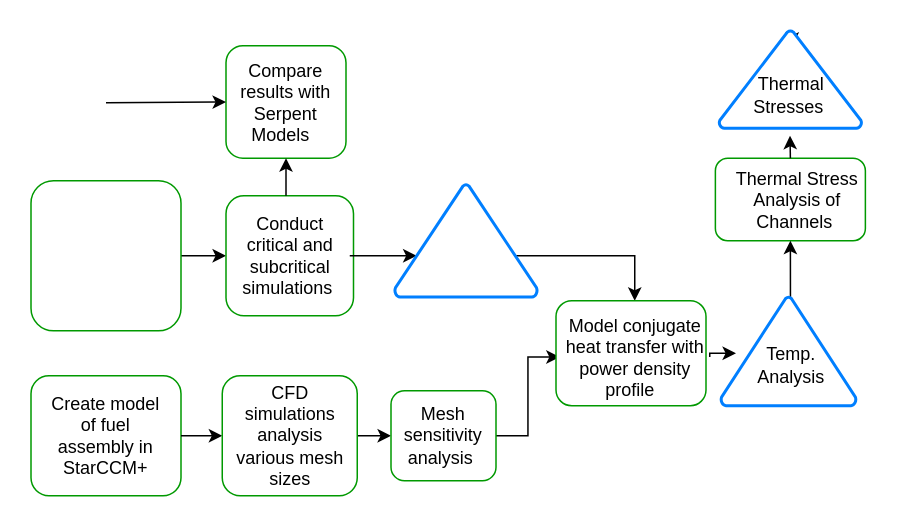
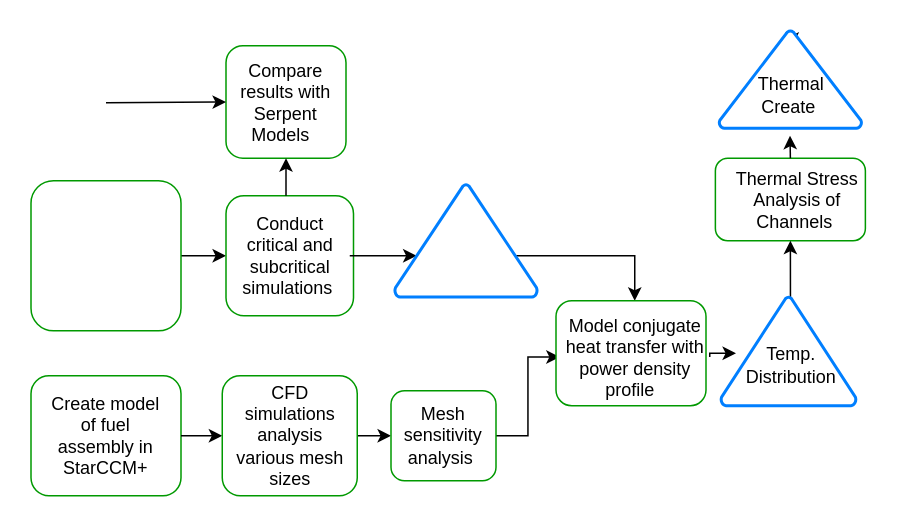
  <mxCell id="0" />
  <mxCell id="1" parent="0" />
  <mxCell id="2" value="" style="rounded=1;whiteSpace=wrap;html=1;strokeColor=#009900;" vertex="1" parent="1"><mxGeometry x="476.25" y="105" width="100" height="55" as="geometry" /></mxCell>
  <mxCell id="3" style="edgeStyle=orthogonalEdgeStyle;rounded=0;orthogonalLoop=1;jettySize=auto;html=1;exitX=1;exitY=0.5;exitDx=0;exitDy=0;entryX=0;entryY=0.5;entryDx=0;entryDy=0;" edge="1" parent="1" source="4" target="14"><mxGeometry relative="1" as="geometry" /></mxCell>
  <mxCell id="4" value="" style="rounded=1;whiteSpace=wrap;html=1;strokeColor=#009900;" vertex="1" parent="1"><mxGeometry x="20" y="120" width="100" height="100" as="geometry" /></mxCell>
  <mxCell id="5" value="" style="rounded=1;whiteSpace=wrap;html=1;strokeColor=#009900;" vertex="1" parent="1"><mxGeometry x="20" y="250" width="100" height="80" as="geometry" /></mxCell>
  <mxCell id="6" style="edgeStyle=orthogonalEdgeStyle;rounded=0;orthogonalLoop=1;jettySize=auto;html=1;exitX=1;exitY=0.5;exitDx=0;exitDy=0;entryX=0;entryY=0.5;entryDx=0;entryDy=0;" edge="1" parent="1" source="5" target="9"><mxGeometry relative="1" as="geometry" /></mxCell>
  <mxCell id="7" value="Create model of fuel assembly in StarCCM+" style="text;html=1;strokeColor=none;fillColor=none;align=center;verticalAlign=middle;whiteSpace=wrap;rounded=0;" vertex="1" parent="1"><mxGeometry x="30" y="250" width="80" height="80" as="geometry" /></mxCell>
  <mxCell id="8" style="edgeStyle=orthogonalEdgeStyle;rounded=0;orthogonalLoop=1;jettySize=auto;html=1;exitX=1;exitY=0.5;exitDx=0;exitDy=0;entryX=0;entryY=0.5;entryDx=0;entryDy=0;" edge="1" parent="1" source="9" target="12"><mxGeometry relative="1" as="geometry" /></mxCell>
  <mxCell id="9" value="" style="rounded=1;whiteSpace=wrap;html=1;strokeColor=#009900;" vertex="1" parent="1"><mxGeometry x="147.5" y="250" width="90" height="80" as="geometry" /></mxCell>
  <mxCell id="10" value="CFD simulations analysis various mesh sizes" style="text;html=1;strokeColor=none;fillColor=none;align=center;verticalAlign=middle;whiteSpace=wrap;rounded=0;" vertex="1" parent="1"><mxGeometry x="152.5" y="250" width="80" height="80" as="geometry" /></mxCell>
  <mxCell id="11" style="edgeStyle=orthogonalEdgeStyle;rounded=0;orthogonalLoop=1;jettySize=auto;html=1;exitX=1;exitY=0.5;exitDx=0;exitDy=0;entryX=0;entryY=0.5;entryDx=0;entryDy=0;" edge="1" parent="1" source="12" target="23"><mxGeometry relative="1" as="geometry"><mxPoint x="350" y="290" as="targetPoint" /></mxGeometry></mxCell>
  <mxCell id="12" value="" style="rounded=1;whiteSpace=wrap;html=1;strokeColor=#009900;" vertex="1" parent="1"><mxGeometry x="260" y="260" width="70" height="60" as="geometry" /></mxCell>
  <mxCell id="13" value="Mesh sensitivity analysis&amp;nbsp;" style="text;html=1;strokeColor=none;fillColor=none;align=center;verticalAlign=middle;whiteSpace=wrap;rounded=0;" vertex="1" parent="1"><mxGeometry x="265" y="275" width="60" height="30" as="geometry" /></mxCell>
  <mxCell id="14" value="" style="rounded=1;whiteSpace=wrap;html=1;strokeColor=#009900;" vertex="1" parent="1"><mxGeometry x="150" y="130" width="85" height="80" as="geometry" /></mxCell>
  <mxCell id="15" style="edgeStyle=orthogonalEdgeStyle;rounded=0;orthogonalLoop=1;jettySize=auto;html=1;exitX=1;exitY=0.5;exitDx=0;exitDy=0;entryX=0.153;entryY=0.633;entryDx=0;entryDy=0;entryPerimeter=0;" edge="1" parent="1" source="16" target="25"><mxGeometry relative="1" as="geometry"><mxPoint x="265" y="170" as="targetPoint" /></mxGeometry></mxCell>
  <mxCell id="16" value="Conduct critical and subcritical simulations&amp;nbsp;" style="text;html=1;strokeColor=none;fillColor=none;align=center;verticalAlign=middle;whiteSpace=wrap;rounded=0;" vertex="1" parent="1"><mxGeometry x="152.5" y="120" width="80" height="100" as="geometry" /></mxCell>
  <mxCell id="17" value="" style="rounded=1;whiteSpace=wrap;html=1;strokeColor=#009900;" vertex="1" parent="1"><mxGeometry x="150" y="30" width="80" height="75" as="geometry" /></mxCell>
  <mxCell id="18" value="Compare results with Serpent Models &amp;nbsp;" style="text;html=1;strokeColor=none;fillColor=none;align=center;verticalAlign=middle;whiteSpace=wrap;rounded=0;" vertex="1" parent="1"><mxGeometry x="150" y="55" width="80" height="25" as="geometry" /></mxCell>
  <mxCell id="19" value="" style="endArrow=classic;html=1;rounded=0;entryX=0;entryY=0.5;entryDx=0;entryDy=0;" edge="1" parent="1" target="18"><mxGeometry width="50" height="50" relative="1" as="geometry"><mxPoint x="70" y="68" as="sourcePoint" /><mxPoint x="650" y="310" as="targetPoint" /></mxGeometry></mxCell>
  <mxCell id="20" style="edgeStyle=orthogonalEdgeStyle;rounded=0;orthogonalLoop=1;jettySize=auto;html=1;exitX=0.847;exitY=0.633;exitDx=0;exitDy=0;entryX=0.5;entryY=0;entryDx=0;entryDy=0;exitPerimeter=0;" edge="1" parent="1" source="25" target="23"><mxGeometry relative="1" as="geometry"><mxPoint x="430" y="169.833" as="targetPoint" /><mxPoint x="355" y="170" as="sourcePoint" /></mxGeometry></mxCell>
  <mxCell id="21" value="" style="endArrow=classic;html=1;rounded=0;entryX=0.5;entryY=1;entryDx=0;entryDy=0;" edge="1" parent="1" target="17"><mxGeometry width="50" height="50" relative="1" as="geometry"><mxPoint x="190" y="130" as="sourcePoint" /><mxPoint x="250" y="240" as="targetPoint" /></mxGeometry></mxCell>
  <mxCell id="22" value="" style="rounded=1;whiteSpace=wrap;html=1;strokeColor=#009900;" vertex="1" parent="1"><mxGeometry x="370" y="200" width="100" height="70" as="geometry" /></mxCell>
  <mxCell id="23" value="Model conjugate heat transfer with power density profile &amp;nbsp;" style="text;html=1;strokeColor=none;fillColor=none;align=center;verticalAlign=middle;whiteSpace=wrap;rounded=0;" vertex="1" parent="1"><mxGeometry x="372.5" y="200" width="100" height="75" as="geometry" /></mxCell>
  <mxCell id="24" value="Thermal Stress Analysis of Channels&amp;nbsp;" style="text;html=1;strokeColor=none;fillColor=none;align=center;verticalAlign=middle;whiteSpace=wrap;rounded=0;" vertex="1" parent="1"><mxGeometry x="486.25" y="112.5" width="90" height="40" as="geometry" /></mxCell>
  <mxCell id="25" value="" style="strokeWidth=2;html=1;shape=mxgraph.flowchart.extract_or_measurement;whiteSpace=wrap;strokeColor=#007FFF;" vertex="1" parent="1"><mxGeometry x="262.5" y="122.5" width="95" height="75" as="geometry" /></mxCell>
  <mxCell id="26" style="edgeStyle=orthogonalEdgeStyle;rounded=0;orthogonalLoop=1;jettySize=auto;html=1;exitX=0.5;exitY=0;exitDx=0;exitDy=0;exitPerimeter=0;entryX=0.5;entryY=1;entryDx=0;entryDy=0;" edge="1" parent="1" source="27" target="2"><mxGeometry relative="1" as="geometry" /></mxCell>
  <mxCell id="27" value="" style="strokeWidth=2;html=1;shape=mxgraph.flowchart.extract_or_measurement;whiteSpace=wrap;strokeColor=#007FFF;" vertex="1" parent="1"><mxGeometry x="480" y="197.5" width="90" height="72.5" as="geometry" /></mxCell>
- <mxCell id="28" value="Temp. Analysis" style="text;html=1;strokeColor=none;fillColor=none;align=center;verticalAlign=middle;whiteSpace=wrap;rounded=0;" vertex="1" parent="1"><mxGeometry x="504.38" y="210" width="46.25" height="65" as="geometry" /></mxCell>
+ <mxCell id="28" value="Temp. Distribution" style="text;html=1;strokeColor=none;fillColor=none;align=center;verticalAlign=middle;whiteSpace=wrap;rounded=0;" vertex="1" parent="1"><mxGeometry x="504.38" y="210" width="46.25" height="65" as="geometry" /></mxCell>
  <mxCell id="29" style="edgeStyle=orthogonalEdgeStyle;rounded=0;orthogonalLoop=1;jettySize=auto;html=1;exitX=1;exitY=0.5;exitDx=0;exitDy=0;" edge="1" parent="1" source="23"><mxGeometry relative="1" as="geometry"><mxPoint x="490" y="235" as="targetPoint" /><Array as="points"><mxPoint x="490" y="235" /><mxPoint x="490" y="235" /></Array></mxGeometry></mxCell>
  <mxCell id="30" style="edgeStyle=orthogonalEdgeStyle;rounded=0;orthogonalLoop=1;jettySize=auto;html=1;exitX=0.5;exitY=0;exitDx=0;exitDy=0;exitPerimeter=0;entryX=0.5;entryY=0;entryDx=0;entryDy=0;" edge="1" parent="1" source="31" target="32"><mxGeometry relative="1" as="geometry" /></mxCell>
  <mxCell id="31" value="" style="strokeWidth=2;html=1;shape=mxgraph.flowchart.extract_or_measurement;whiteSpace=wrap;strokeColor=#007FFF;" vertex="1" parent="1"><mxGeometry x="478.75" y="20" width="95" height="65" as="geometry" /></mxCell>
- <mxCell id="32" value="Thermal Stresses&amp;nbsp;" style="text;html=1;strokeColor=none;fillColor=none;align=center;verticalAlign=middle;whiteSpace=wrap;rounded=0;" vertex="1" parent="1"><mxGeometry x="504.39" y="30" width="46.25" height="65" as="geometry" /></mxCell>
+ <mxCell id="32" value="Thermal Create&amp;nbsp;" style="text;html=1;strokeColor=none;fillColor=none;align=center;verticalAlign=middle;whiteSpace=wrap;rounded=0;" vertex="1" parent="1"><mxGeometry x="504.39" y="30" width="46.25" height="65" as="geometry" /></mxCell>
  <mxCell id="33" style="edgeStyle=orthogonalEdgeStyle;rounded=0;orthogonalLoop=1;jettySize=auto;html=1;exitX=0.5;exitY=0;exitDx=0;exitDy=0;" edge="1" parent="1" source="2"><mxGeometry relative="1" as="geometry"><mxPoint x="526" y="90" as="targetPoint" /></mxGeometry></mxCell>
